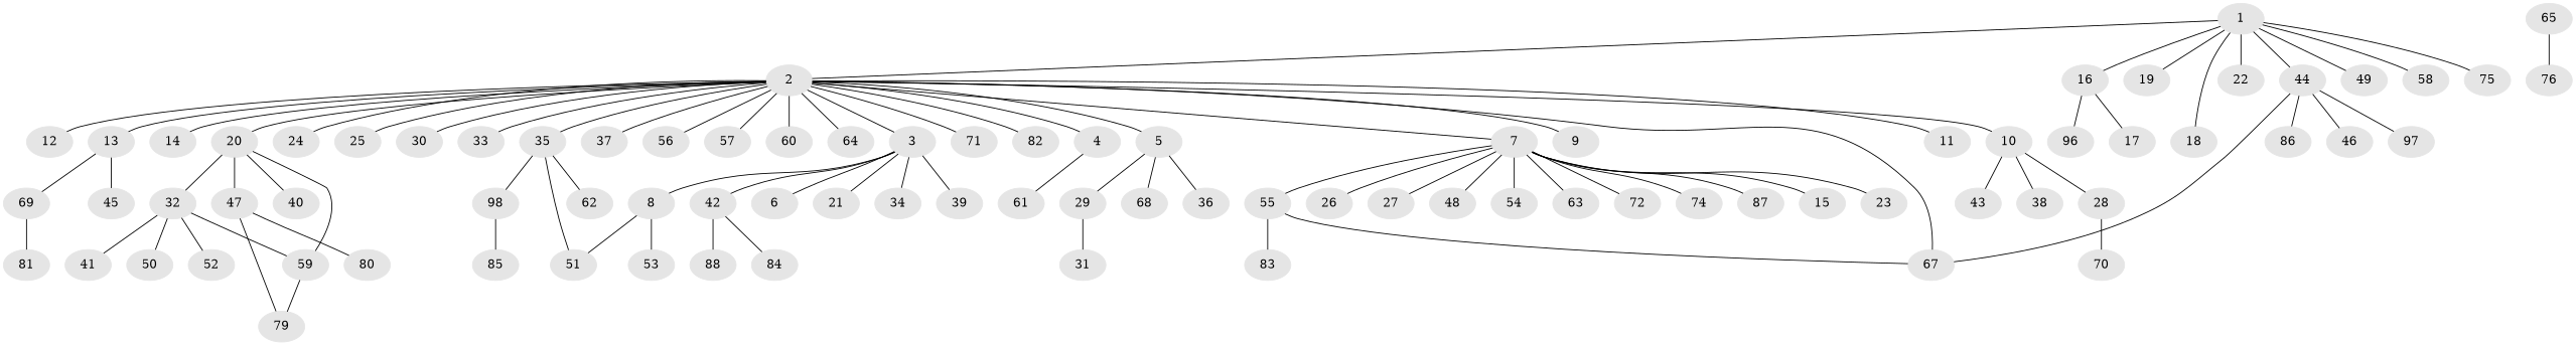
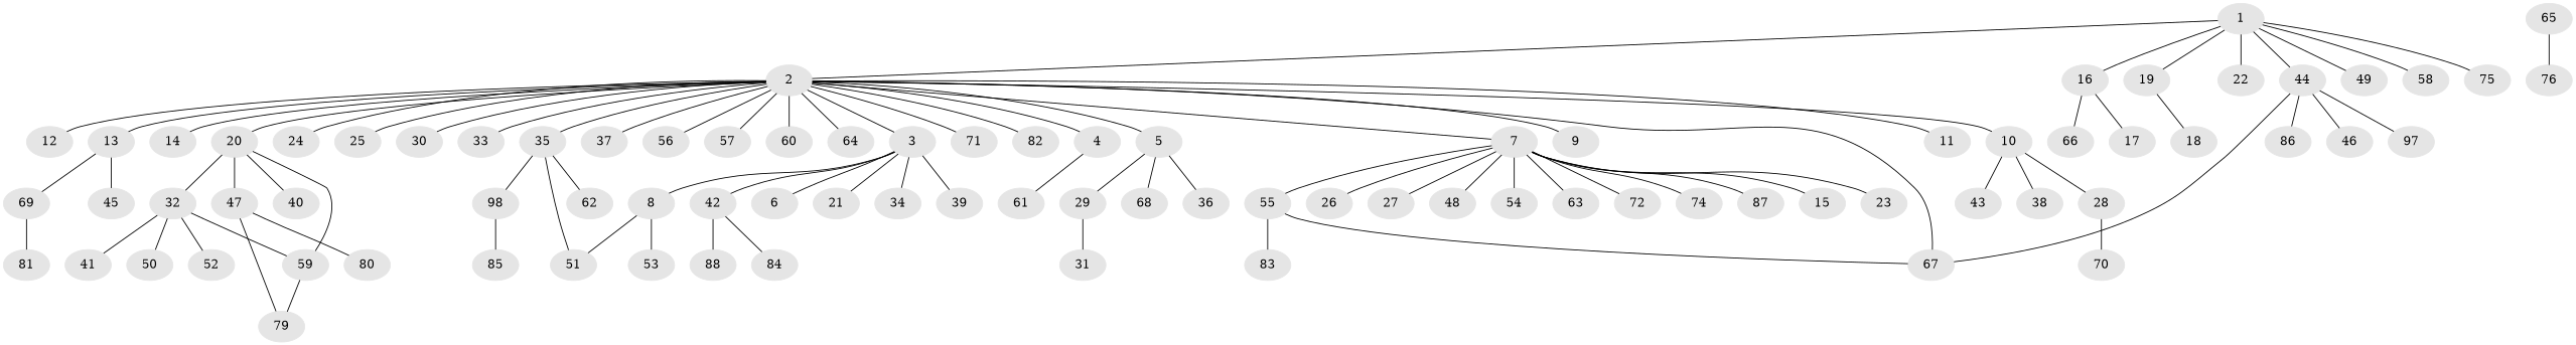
  graph {
    node [color=gray90 style=filled]
    1
    2
    16
    18
    19
    22
    44
    49
    58
    75
    3
    4
    5
    7
    9
    10
    11
    12
    13
    14
    20
    24
    25
    30
    33
    35
    37
    56
    57
    60
    64
    67
    71
    82
    17
-   66 [label=96]
+   66
    46
    n38 [label=97]
    86
    6
    8
    21
    34
    39
    42
    61
    29
    36
    68
    15
    23
    26
    27
    48
    54
    55
    63
    72
    74
    87
    28
    38
    43
    45
    69
    32
    40
    47
    59
    51
    62
    n72 [label=98]
    53
    84
    88
    31
    83
    70
    81
    41
    50
    52
    79
    80
    85
    65
    76
    1 -- 2
    1 -- 16
-   1 -- 18
+   19 -- 18
    1 -- 19
    1 -- 22
    1 -- 44
    1 -- 49
    1 -- 58
    1 -- 75
    2 -- 3
    2 -- 4
    2 -- 5
    2 -- 7
    2 -- 9
    2 -- 10
    2 -- 11
    2 -- 12
    2 -- 13
    2 -- 14
    2 -- 20
    2 -- 24
    2 -- 25
    2 -- 30
    2 -- 33
    2 -- 35
    2 -- 37
    2 -- 56
    2 -- 57
    2 -- 60
    2 -- 64
    2 -- 67
    2 -- 71
    2 -- 82
    16 -- 17
    16 -- 66
    44 -- 67
    44 -- 46
    44 -- n38
    44 -- 86
    3 -- 6
    3 -- 8
    3 -- 21
    3 -- 34
    3 -- 39
    3 -- 42
    4 -- 61
    5 -- 29
    5 -- 36
    5 -- 68
    7 -- 15
    7 -- 23
    7 -- 26
    7 -- 27
    7 -- 48
    7 -- 54
    7 -- 55
    7 -- 63
    7 -- 72
    7 -- 74
    7 -- 87
    10 -- 28
    10 -- 38
    10 -- 43
    13 -- 45
    13 -- 69
    20 -- 32
    20 -- 40
    20 -- 47
    20 -- 59
    35 -- 51
    35 -- 62
    35 -- n72
    8 -- 51
    8 -- 53
    42 -- 84
    42 -- 88
    29 -- 31
    55 -- 67
    55 -- 83
    28 -- 70
    69 -- 81
    32 -- 59
    32 -- 41
    32 -- 50
    32 -- 52
    47 -- 79
    47 -- 80
    59 -- 79
    n72 -- 85
    65 -- 76
  }
